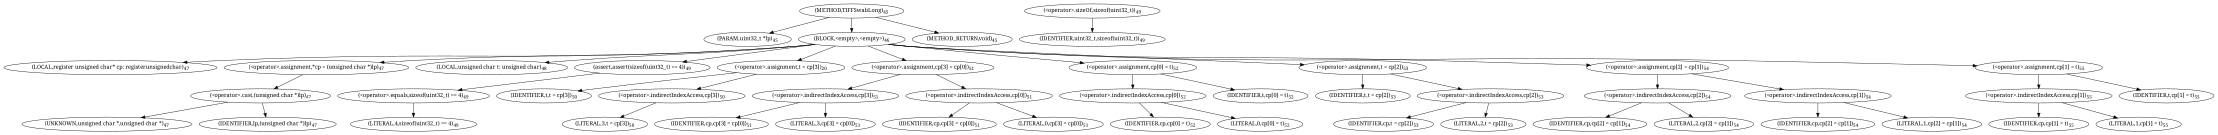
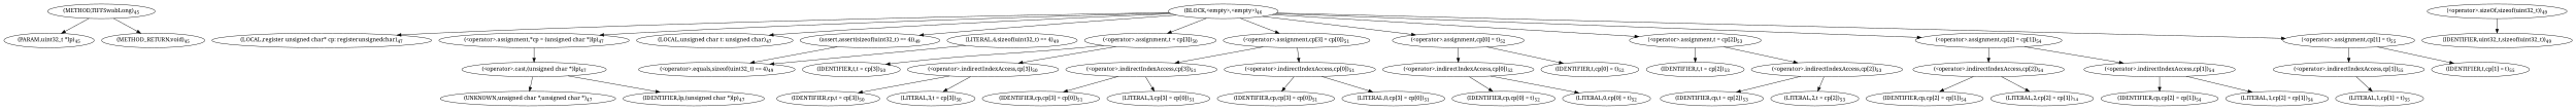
  digraph {
    fontname="Noto Serif"
    node [fontname="Noto Serif"]
    edge [fontname="Noto Serif"]
    n1 [label=<(METHOD,TIFFSwabLong)<SUB>45</SUB>>]
    n2 [label=<(PARAM,uint32_t *lp)<SUB>45</SUB>>]
    n3 [label=<(BLOCK,&lt;empty&gt;,&lt;empty&gt;)<SUB>46</SUB>>]
    n4 [label=<(METHOD_RETURN,void)<SUB>45</SUB>>]
    n5 [label=<(LOCAL,register unsigned char* cp: registerunsignedchar)<SUB>47</SUB>>]
    n6 [label=<(&lt;operator&gt;.assignment,*cp = (unsigned char *)lp)<SUB>47</SUB>>]
-   n7 [label=<(LOCAL,unsigned char t: unsigned char)<SUB>48</SUB>>]
+   n7 [label=<(LOCAL,unsigned char t: unsigned char)<SUB>47</SUB>>]
    n8 [label=<(assert,assert(sizeof(uint32_t) == 4))<SUB>49</SUB>>]
-   n9 [label=<(&lt;operator&gt;.assignment,t = cp[3])<SUB>20</SUB>>]
+   n9 [label=<(&lt;operator&gt;.assignment,t = cp[3])<SUB>50</SUB>>]
    n10 [label=<(&lt;operator&gt;.assignment,cp[3] = cp[0])<SUB>51</SUB>>]
    n11 [label=<(&lt;operator&gt;.assignment,cp[0] = t)<SUB>52</SUB>>]
    n12 [label=<(&lt;operator&gt;.assignment,t = cp[2])<SUB>53</SUB>>]
    n13 [label=<(&lt;operator&gt;.assignment,cp[2] = cp[1])<SUB>54</SUB>>]
    n14 [label=<(&lt;operator&gt;.assignment,cp[1] = t)<SUB>55</SUB>>]
    n15 [label=<(&lt;operator&gt;.cast,(unsigned char *)lp)<SUB>47</SUB>>]
    n16 [label=<(&lt;operator&gt;.equals,sizeof(uint32_t) == 4)<SUB>49</SUB>>]
    n17 [label=<(IDENTIFIER,t,t = cp[3])<SUB>50</SUB>>]
    n18 [label=<(&lt;operator&gt;.indirectIndexAccess,cp[3])<SUB>50</SUB>>]
    n19 [label=<(&lt;operator&gt;.indirectIndexAccess,cp[3])<SUB>51</SUB>>]
    n20 [label=<(&lt;operator&gt;.indirectIndexAccess,cp[0])<SUB>51</SUB>>]
    n21 [label=<(&lt;operator&gt;.indirectIndexAccess,cp[0])<SUB>52</SUB>>]
    n22 [label=<(IDENTIFIER,t,cp[0] = t)<SUB>52</SUB>>]
    n23 [label=<(IDENTIFIER,t,t = cp[2])<SUB>53</SUB>>]
    n24 [label=<(&lt;operator&gt;.indirectIndexAccess,cp[2])<SUB>53</SUB>>]
    n25 [label=<(&lt;operator&gt;.indirectIndexAccess,cp[2])<SUB>54</SUB>>]
    n26 [label=<(&lt;operator&gt;.indirectIndexAccess,cp[1])<SUB>54</SUB>>]
    n27 [label=<(&lt;operator&gt;.indirectIndexAccess,cp[1])<SUB>55</SUB>>]
    n28 [label=<(IDENTIFIER,t,cp[1] = t)<SUB>55</SUB>>]
    n29 [label=<(UNKNOWN,unsigned char *,unsigned char *)<SUB>47</SUB>>]
    n30 [label=<(IDENTIFIER,lp,(unsigned char *)lp)<SUB>47</SUB>>]
    n31 [label=<(LITERAL,4,sizeof(uint32_t) == 4)<SUB>49</SUB>>]
    n32 [label=<(&lt;operator&gt;.sizeOf,sizeof(uint32_t))<SUB>49</SUB>>]
    n33 [label=<(IDENTIFIER,uint32_t,sizeof(uint32_t))<SUB>49</SUB>>]
+   n34 [label=<(IDENTIFIER,cp,t = cp[3])<SUB>50</SUB>>]
    n35 [label=<(LITERAL,3,t = cp[3])<SUB>50</SUB>>]
    n36 [label=<(IDENTIFIER,cp,cp[3] = cp[0])<SUB>51</SUB>>]
    n37 [label=<(LITERAL,3,cp[3] = cp[0])<SUB>51</SUB>>]
    n38 [label=<(IDENTIFIER,cp,cp[3] = cp[0])<SUB>51</SUB>>]
    n39 [label=<(LITERAL,0,cp[3] = cp[0])<SUB>51</SUB>>]
    n40 [label=<(IDENTIFIER,cp,cp[0] = t)<SUB>52</SUB>>]
    n41 [label=<(LITERAL,0,cp[0] = t)<SUB>52</SUB>>]
    n42 [label=<(IDENTIFIER,cp,t = cp[2])<SUB>53</SUB>>]
    n43 [label=<(LITERAL,2,t = cp[2])<SUB>53</SUB>>]
    n44 [label=<(IDENTIFIER,cp,cp[2] = cp[1])<SUB>54</SUB>>]
-   n45 [label=<(LITERAL,2,cp[2] = cp[1])<SUB>54</SUB>>]
+   n45 [label=<(LITERAL,2,cp[2] = cp[1])<SUB>14</SUB>>]
    n46 [label=<(IDENTIFIER,cp,cp[2] = cp[1])<SUB>54</SUB>>]
    n47 [label=<(LITERAL,1,cp[2] = cp[1])<SUB>54</SUB>>]
-   n48 [label=<(IDENTIFIER,cp,cp[1] = t)<SUB>55</SUB>>]
    n49 [label=<(LITERAL,1,cp[1] = t)<SUB>55</SUB>>]
    n1 -> n2
-   n1 -> n3
    n1 -> n4
    n3 -> n5
    n3 -> n6
    n3 -> n7
    n3 -> n8
    n3 -> n9
    n3 -> n10
    n3 -> n11
    n3 -> n12
    n3 -> n13
    n3 -> n14
    n6 -> n15
    n8 -> n16
    n9 -> n17
    n9 -> n18
    n10 -> n19
    n10 -> n20
    n11 -> n21
    n11 -> n22
    n12 -> n23
    n12 -> n24
    n13 -> n25
    n13 -> n26
    n14 -> n27
    n14 -> n28
    n15 -> n29
    n15 -> n30
-   n16 -> n31
+   n31 -> n16
+   n18 -> n34
    n18 -> n35
    n19 -> n36
    n19 -> n37
    n20 -> n38
    n20 -> n39
    n21 -> n40
    n21 -> n41
    n24 -> n42
    n24 -> n43
    n25 -> n44
    n25 -> n45
    n26 -> n46
    n26 -> n47
-   n27 -> n48
    n27 -> n49
    n32 -> n33
  }
